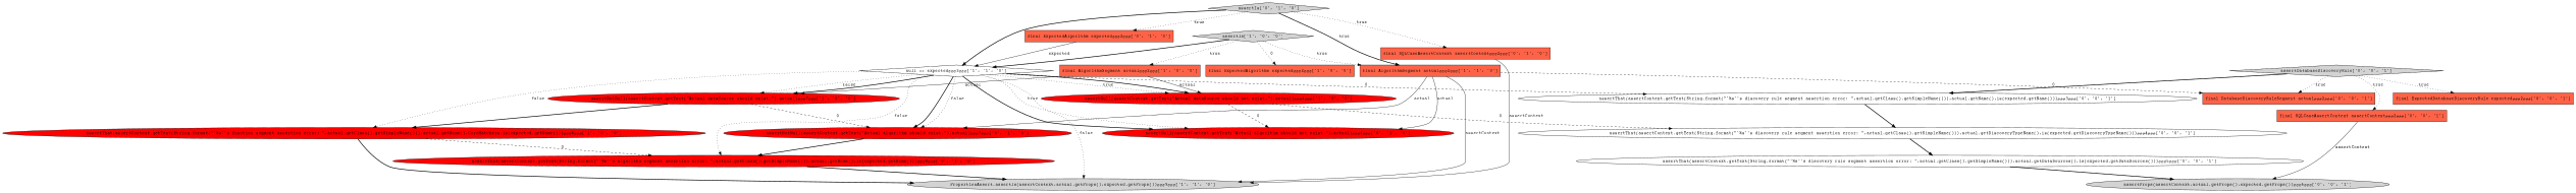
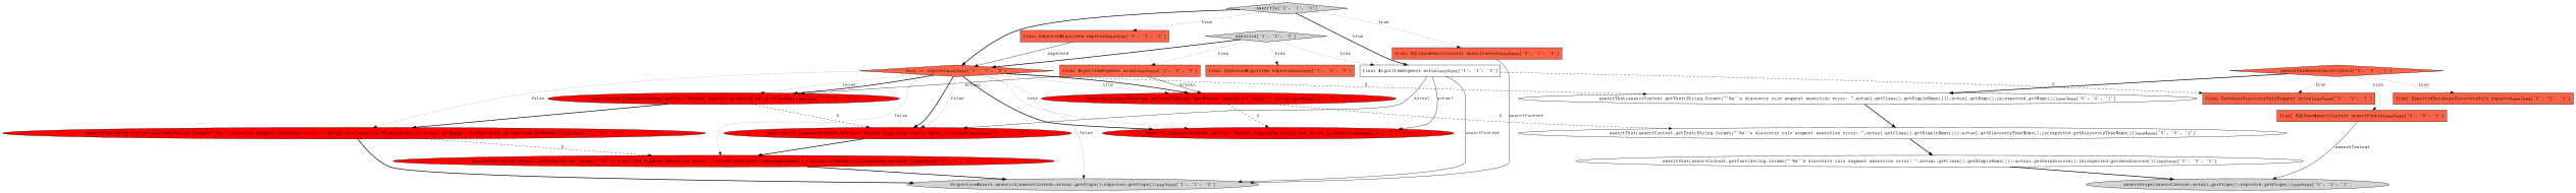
  digraph {
    fontname="Courier Prime"
    node [fillcolor=tomato fontname="Courier Prime" shape=ellipse style=filled]
    edge [fontname="Courier Prime" style=bold]
    n1 [fillcolor=red label="assertThat(assertContext.getText(String.format(\"`%s`'s algorithm segment assertion error: \",actual.getClass().getSimpleName())),actual.getName(),is(expected.getName()))@@@8@@@['0', '1', '0']"]
    n2 [fillcolor=lightgray label="PropertiesAssert.assertIs(assertContext,actual.getProps(),expected.getProps())@@@9@@@['1', '1', '0']"]
    n3 [label="final AlgorithmSegment actual@@@2@@@['1', '0', '0']" shape=box]
    n4 [fillcolor=red label="assertNotNull(assertContext.getText(\"Actual dataSource should exist.\"),actual)@@@7@@@['1', '0', '0']"]
    n5 [fillcolor=red label="assertNull(assertContext.getText(\"Actual dataSource should not exist.\"),actual)@@@4@@@['1', '0', '0']"]
    n6 [fillcolor=red label="assertThat(assertContext.getText(String.format(\"`%s`'s function segment assertion error: \",actual.getClass().getSimpleName())),actual.getName(),CoreMatchers.is(expected.getName()))@@@8@@@['1', '0', '0']"]
    n7 [fillcolor=red label="assertNotNull(assertContext.getText(\"Actual algorithm should exist.\"),actual)@@@7@@@['0', '1', '0']"]
    n8 [fillcolor=white label="assertThat(assertContext.getText(String.format(\"`%s`'s discovery rule segment assertion error: \",actual.getClass().getSimpleName())),actual.getDiscoveryTypeName(),is(expected.getDiscoveryTypeName()))@@@4@@@['0', '0', '1']"]
    n9 [fillcolor=red label="assertNull(assertContext.getText(\"Actual algorithm should not exist.\"),actual)@@@4@@@['0', '1', '0']"]
    n10 [fillcolor=white label="assertThat(assertContext.getText(String.format(\"`%s`'s discovery rule segment assertion error: \",actual.getClass().getSimpleName())),actual.getDataSources(),is(expected.getDataSources()))@@@5@@@['0', '0', '1']"]
    n11 [fillcolor=lightgray label="assertProps(assertContext,actual.getProps(),expected.getProps())@@@6@@@['0', '0', '1']"]
    n12 [fillcolor=lightgray label="assertIs['1', '0', '0']" shape=diamond]
-   n13 [fillcolor=white label="null == expected@@@3@@@['1', '1', '0']" shape=diamond]
+   n13 [label="null == expected@@@3@@@['1', '1', '0']" shape=diamond]
    n14 [label="final ExpectedAlgorithm expected@@@2@@@['1', '0', '0']" shape=box]
-   n15 [label="final AlgorithmSegment actual@@@2@@@['1', '1', '0']" shape=box]
+   n15 [fillcolor=white label="final AlgorithmSegment actual@@@2@@@['1', '1', '0']" shape=box]
    n16 [fillcolor=white label="assertThat(assertContext.getText(String.format(\"`%s`'s discovery rule segment assertion error: \",actual.getClass().getSimpleName())),actual.getName(),is(expected.getName()))@@@3@@@['0', '0', '1']"]
    n17 [label="final DatabaseDiscoveryRuleSegment actual@@@2@@@['0', '0', '1']" shape=box]
    n18 [label="final ExpectedAlgorithm expected@@@2@@@['0', '1', '0']" shape=box]
    n19 [label="final ExpectedDatabaseDiscoveryRule expected@@@2@@@['0', '0', '1']" shape=box]
-   n20 [fillcolor=lightgray label="assertDatabaseDiscoveryRule['0', '0', '1']" shape=diamond]
+   n20 [label="assertDatabaseDiscoveryRule['0', '0', '1']" shape=diamond]
    n21 [label="final SQLCaseAssertContext assertContext@@@2@@@['0', '0', '1']" shape=box]
    n22 [label="final SQLCaseAssertContext assertContext@@@2@@@['0', '1', '0']" shape=box]
    n23 [fillcolor=lightgray label="assertIs['0', '1', '0']" shape=diamond]
    n1 -> n2
    n3 -> n4 [label=actual style=solid]
    n3 -> n5 [label=actual style=solid]
    n4 -> n6
    n4 -> n7 [label=0 style=dashed]
    n5 -> n8 [label=0 style=dashed]
    n5 -> n9 [label=0 style=dashed]
    n6 -> n1 [label=0 style=dashed]
    n6 -> n2
    n7 -> n1
    n8 -> n10
    n10 -> n11
    n12 -> n3 [label=true style=dotted]
    n12 -> n13
-   n12 -> n14 [label=0 style=dotted]
+   n12 -> n14 [label=true style=dotted]
    n12 -> n15 [label=true style=dotted]
    n13 -> n1 [label=false style=dotted]
    n13 -> n2 [label=false style=dotted]
    n13 -> n4 [label=false style=dotted]
    n13 -> n4
    n13 -> n5 [label=true style=dotted]
    n13 -> n5
    n13 -> n6 [label=false style=dotted]
    n13 -> n7
    n13 -> n7 [label=false style=dotted]
    n13 -> n9 [label=true style=dotted]
    n13 -> n9
    n13 -> n16 [label=0 style=dashed]
    n15 -> n2 [label=assertContext style=solid]
    n15 -> n7 [label=actual style=solid]
    n15 -> n9 [label=actual style=solid]
    n15 -> n17 [label=0 style=dashed]
    n16 -> n8
    n18 -> n13 [label=expected style=solid]
    n20 -> n16
    n20 -> n17 [label=true style=dotted]
    n20 -> n19 [label=true style=dotted]
    n20 -> n21 [label=true style=dotted]
    n21 -> n11 [label=assertContext style=solid]
    n22 -> n2 [label=assertContext style=solid]
    n23 -> n13
    n23 -> n15 [label=true]
    n23 -> n18 [label=true style=dotted]
    n23 -> n22 [label=true style=dotted]
  }
